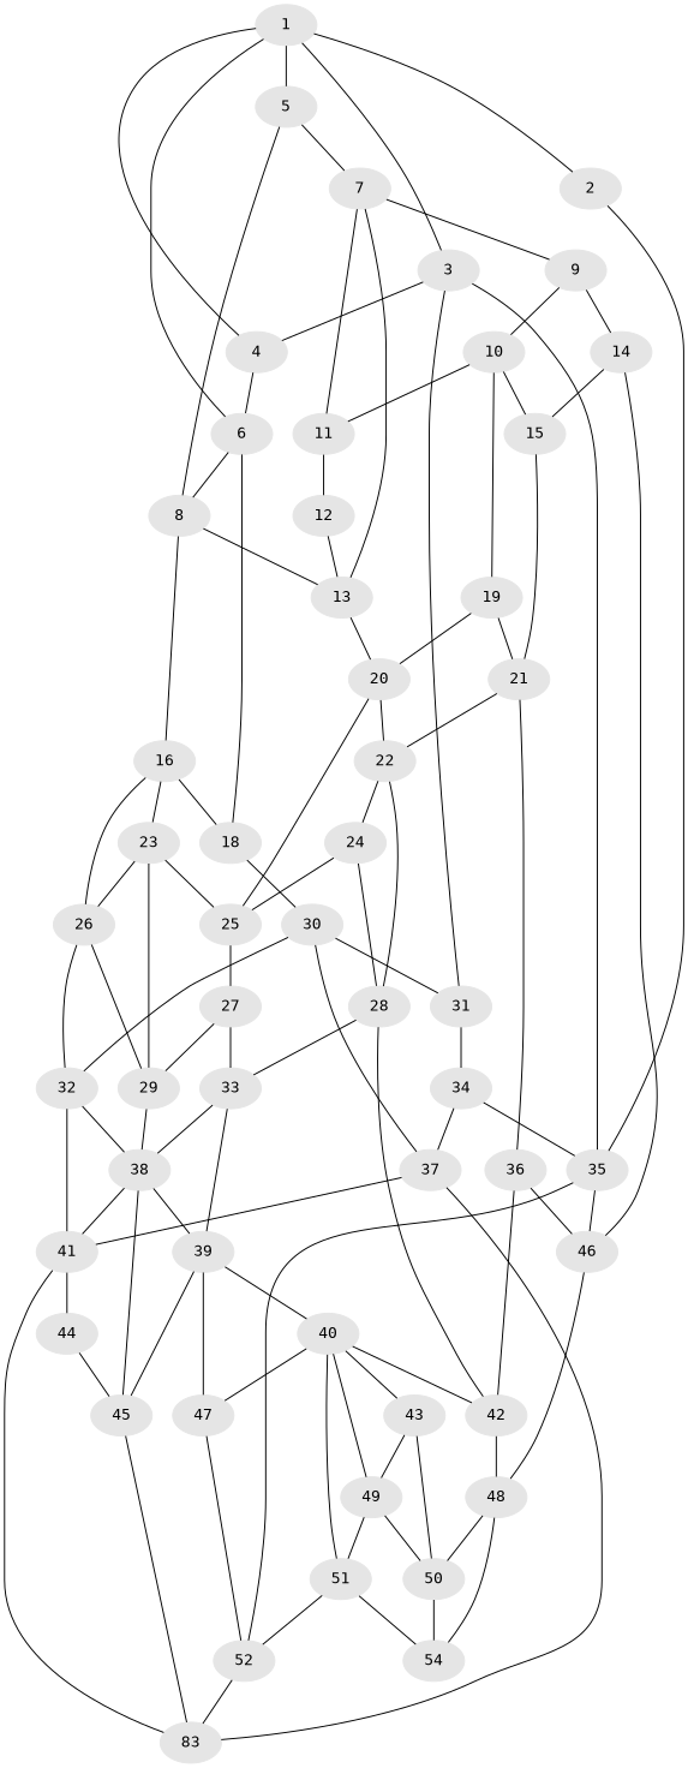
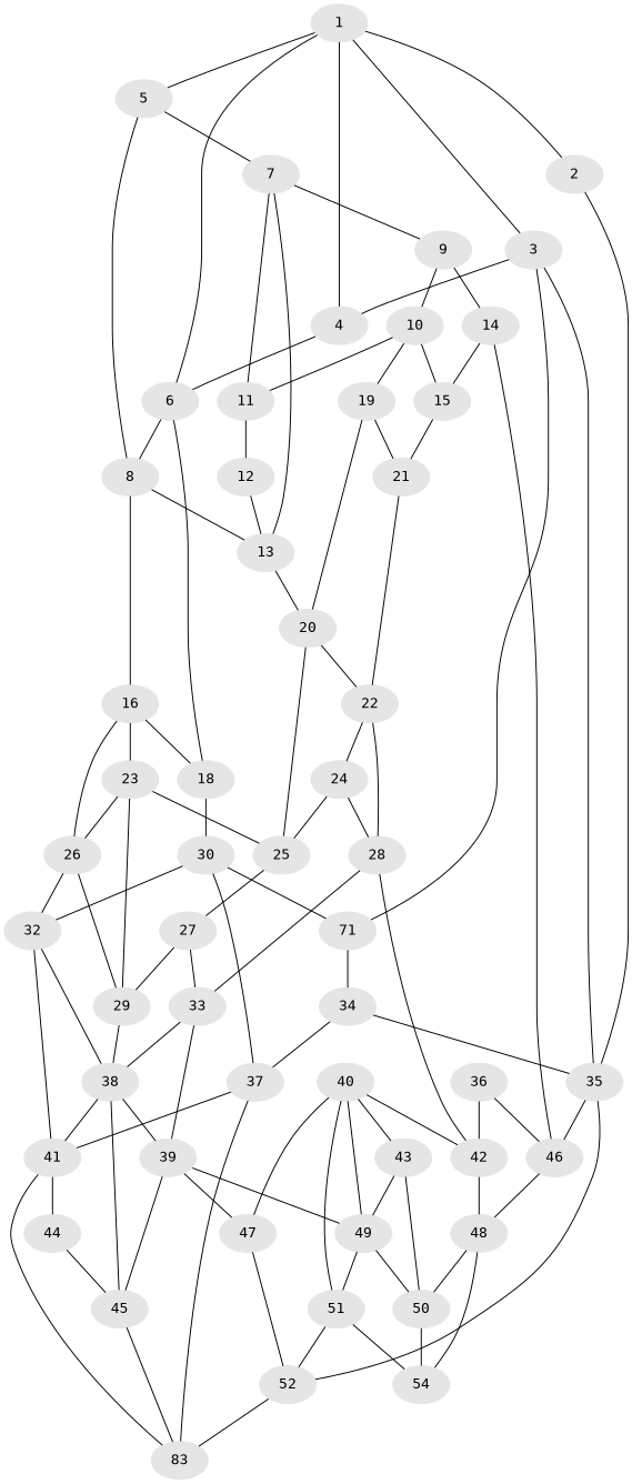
  graph {
    fontname="DejaVu Sans Mono"
    node [color=gray90 fontname="DejaVu Sans Mono" style=filled]
    edge [fontname="DejaVu Sans Mono" weight=1.0]
    1
    2
    3
    4
    5
    6
    35
-   31
+   31 [label=71]
    7
    8
    18
    46
    52
    34
    9
    11
    13
    16
    30
    10
    14
    12
    20
    23
    26
    15
    19
    21
    22
    25
    48
    36
    29
    32
    37
    24
    28
    27
    42
    33
    38
    41
    39
    45
    n45 [label=83]
    44
    40
    47
    43
    49
    51
    50
    54
    1 -- 2
    1 -- 3
    1 -- 4
    1 -- 5
    1 -- 6
    2 -- 35
    3 -- 4
    3 -- 35
    3 -- 31
    4 -- 6
    5 -- 7
    5 -- 8
    6 -- 8
    6 -- 18
    35 -- 46 [weight=2.0]
    35 -- 52
    31 -- 34
    7 -- 9
    7 -- 11
    7 -- 13
    8 -- 13
    8 -- 16
    18 -- 30
    46 -- 48
    52 -- n45
    34 -- 35
    34 -- 37
    9 -- 10
    9 -- 14 [weight=2.0]
    11 -- 12 [weight=2.0]
    13 -- 20
    16 -- 18
    16 -- 23
    16 -- 26
    30 -- 31
    30 -- 32
    30 -- 37
    10 -- 11
    10 -- 15
    10 -- 19
    14 -- 46
    14 -- 15
    12 -- 13
    20 -- 22
    20 -- 25
    23 -- 26
    23 -- 25
    23 -- 29
    26 -- 29
    26 -- 32
    15 -- 21
    19 -- 20
    19 -- 21
    21 -- 22
-   21 -- 36
    22 -- 24
    22 -- 28
    25 -- 27
    48 -- 50
    48 -- 54
    36 -- 46 [weight=2.0]
    36 -- 42
    29 -- 38
    32 -- 38
    32 -- 41
    37 -- 41
    37 -- n45
    24 -- 25
    24 -- 28
    28 -- 42
    28 -- 33
    27 -- 29
    27 -- 33
    42 -- 48
    33 -- 38
    33 -- 39
    38 -- 41
    38 -- 39
    38 -- 45
    41 -- n45
    41 -- 44 [weight=2.0]
    39 -- 45
-   39 -- 40
+   39 -- 49
    39 -- 47 [weight=2.0]
    45 -- n45
    44 -- 45
    40 -- 42
    40 -- 47
    40 -- 43
    40 -- 49
    40 -- 51
    47 -- 52
    43 -- 49
    43 -- 50
    49 -- 51
    49 -- 50
    51 -- 52
    51 -- 54
    50 -- 54
  }
